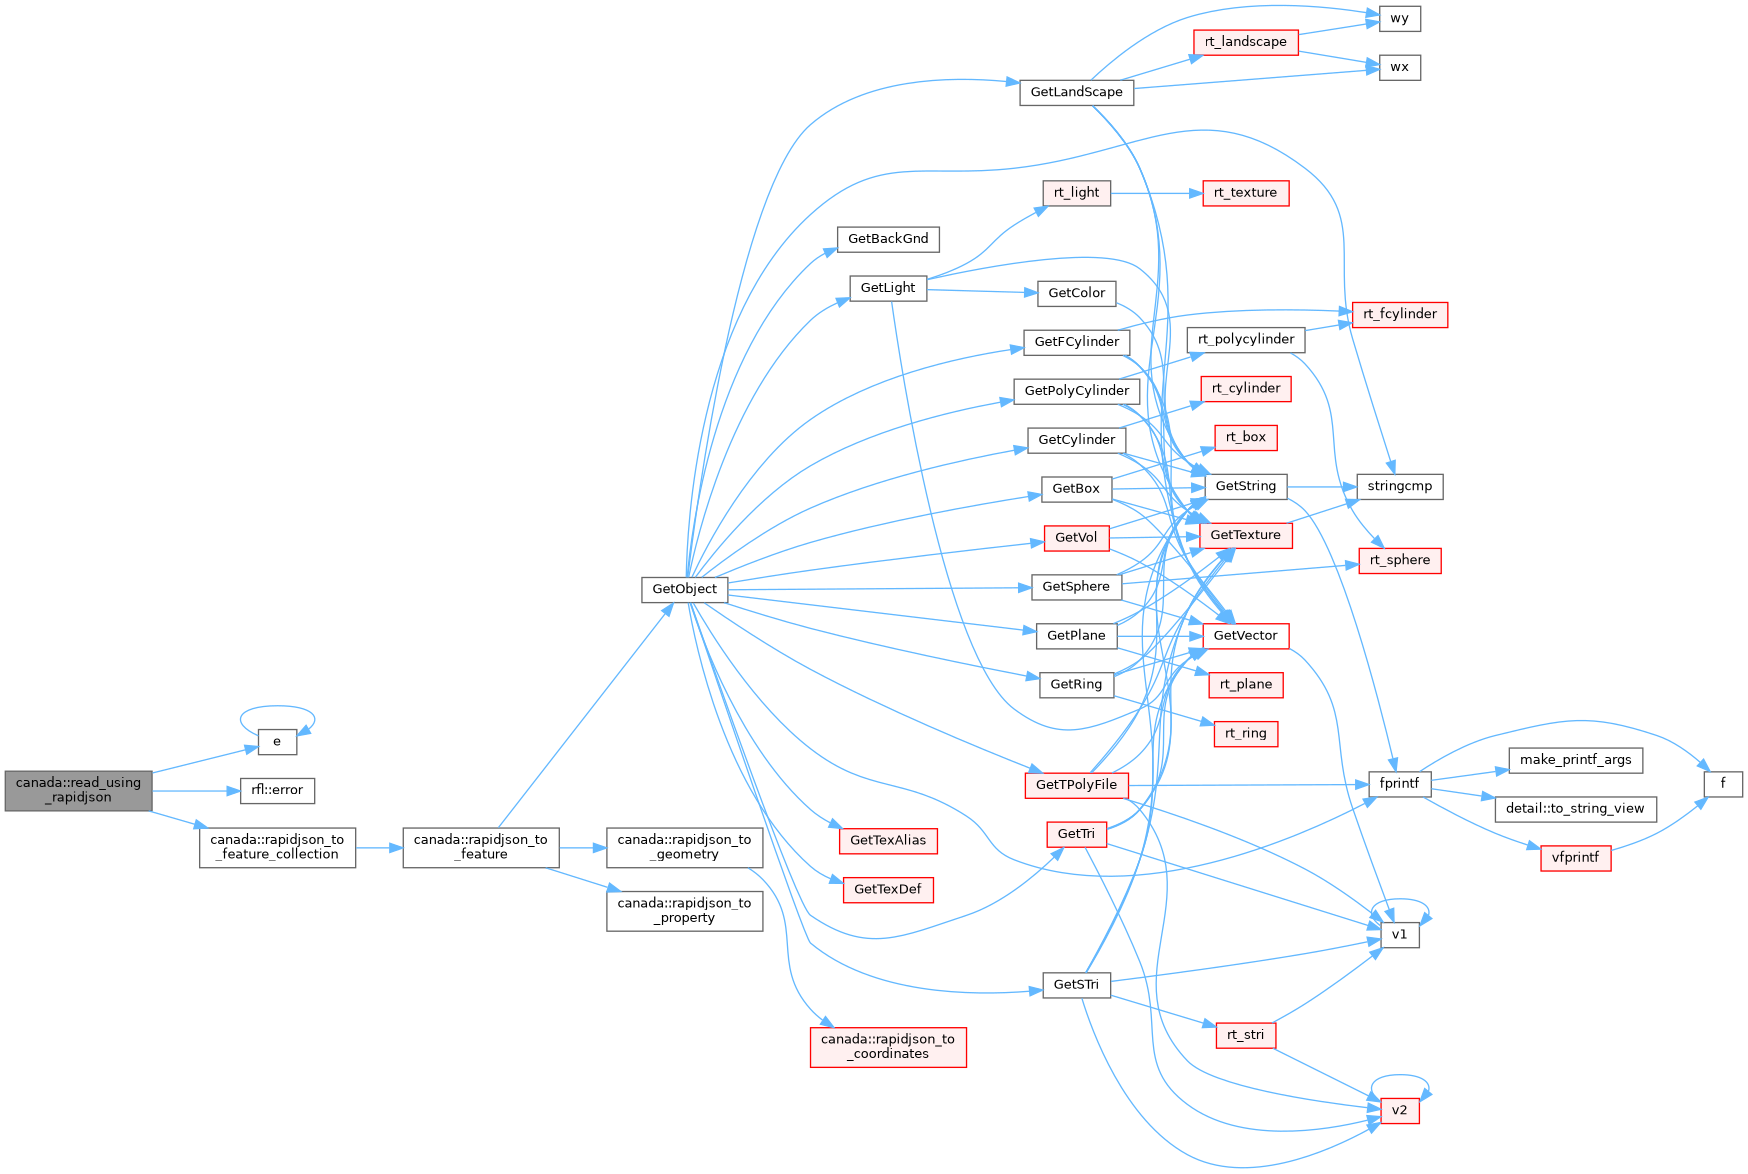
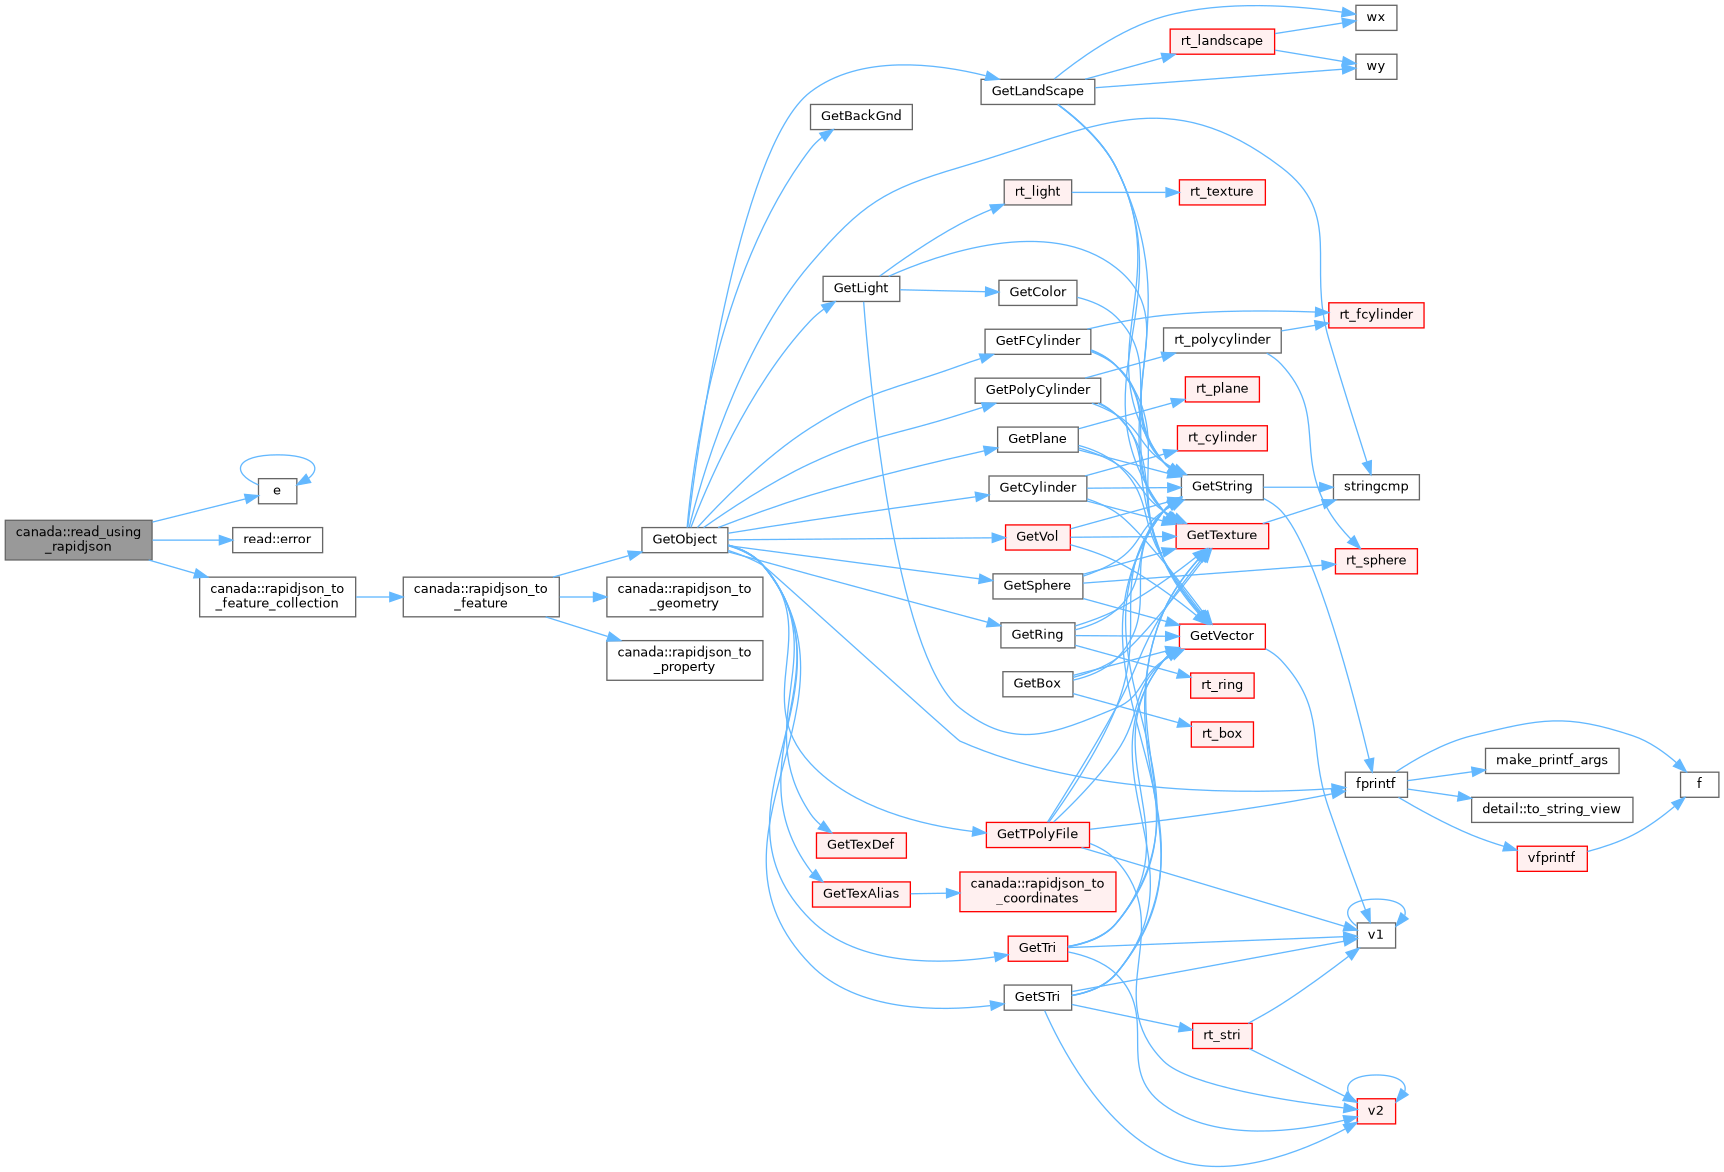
  digraph {
    rankdir=LR
    node [color=grey40 fillcolor=white fontname=Helvetica fontsize=10 shape=box style=filled]
    edge [color=steelblue1 fontname=Helvetica fontsize=10 labelfontname=Helvetica labelfontsize=10 style=solid]
    n1 [color=gray40 fillcolor=grey60 fontcolor=black height=0.2 label="canada::read_using\l_rapidjson" width=0.4]
    n2 [height=0.2 label=e width=0.4]
-   n3 [height=0.2 label="rfl::error" width=0.4]
+   n3 [height=0.2 label="read::error" width=0.4]
    n4 [height=0.2 label="canada::rapidjson_to\l_feature_collection" width=0.4]
    n5 [height=0.2 label="canada::rapidjson_to\l_feature" width=0.4]
    n6 [height=0.2 label=GetObject width=0.4]
    n7 [height=0.2 label="canada::rapidjson_to\l_geometry" width=0.4]
    n8 [height=0.2 label="canada::rapidjson_to\l_property" width=0.4]
    n9 [height=0.2 label=fprintf width=0.4]
    n10 [height=0.2 label=GetBackGnd width=0.4]
    n11 [height=0.2 label=GetBox width=0.4]
    n12 [height=0.2 label=stringcmp width=0.4]
    n13 [height=0.2 label=GetCylinder width=0.4]
    n14 [height=0.2 label=GetFCylinder width=0.4]
    n15 [height=0.2 label=GetLandScape width=0.4]
    n16 [height=0.2 label=GetLight width=0.4]
    n17 [height=0.2 label=GetPlane width=0.4]
    n18 [height=0.2 label=GetPolyCylinder width=0.4]
    n19 [height=0.2 label=GetRing width=0.4]
    n20 [height=0.2 label=GetSphere width=0.4]
    n21 [height=0.2 label=GetSTri width=0.4]
    n22 [color=red fillcolor="#FFF0F0" height=0.2 label=GetTexAlias width=0.4]
    n23 [color=red fillcolor="#FFF0F0" height=0.2 label=GetTexDef width=0.4]
    n24 [color=red fillcolor="#FFF0F0" height=0.2 label=GetTPolyFile width=0.4]
    n25 [color=red fillcolor="#FFF0F0" height=0.2 label=GetTri width=0.4]
    n26 [color=red fillcolor="#FFF0F0" height=0.2 label=GetVol width=0.4]
    n27 [color=red fillcolor="#FFF0F0" height=0.2 label="canada::rapidjson_to\l_coordinates" width=0.4]
    n28 [height=0.2 label=f width=0.4]
    n29 [height=0.2 label=make_printf_args width=0.4]
    n30 [height=0.2 label="detail::to_string_view" width=0.4]
    n31 [color=red fillcolor="#FFF0F0" height=0.2 label=vfprintf width=0.4]
    n32 [height=0.2 label=GetString width=0.4]
    n33 [color=red fillcolor="#FFF0F0" height=0.2 label=GetTexture width=0.4]
    n34 [color=red height=0.2 label=GetVector width=0.4]
    n35 [color=red fillcolor="#FFF0F0" height=0.2 label=rt_box width=0.4]
    n36 [color=red fillcolor="#FFF0F0" height=0.2 label=rt_cylinder width=0.4]
    n37 [color=red fillcolor="#FFF0F0" height=0.2 label=rt_fcylinder width=0.4]
    n38 [color=red fillcolor="#FFF0F0" height=0.2 label=rt_landscape width=0.4]
    n39 [height=0.2 label=wx width=0.4]
    n40 [height=0.2 label=wy width=0.4]
    n41 [height=0.2 label=GetColor width=0.4]
    n42 [fillcolor="#FFF0F0" height=0.2 label=rt_light width=0.4]
    n43 [color=red fillcolor="#FFF0F0" height=0.2 label=rt_plane width=0.4]
    n44 [height=0.2 label=rt_polycylinder width=0.4]
    n45 [color=red fillcolor="#FFF0F0" height=0.2 label=rt_ring width=0.4]
    n46 [color=red fillcolor="#FFF0F0" height=0.2 label=rt_sphere width=0.4]
    n47 [height=0.2 label=v1 width=0.4]
    n48 [color=red fillcolor="#FFF0F0" height=0.2 label=rt_stri width=0.4]
    n49 [color=red fillcolor="#FFF0F0" height=0.2 label=v2 width=0.4]
    n50 [color=red fillcolor="#FFF0F0" height=0.2 label=rt_texture width=0.4]
    n1 -> n2
    n1 -> n3
    n1 -> n4
    n2 -> n2
    n4 -> n5
    n5 -> n6
    n5 -> n7
    n5 -> n8
    n6 -> n9
    n6 -> n10
-   n6 -> n11
    n6 -> n12
    n6 -> n13
    n6 -> n14
    n6 -> n15
    n6 -> n16
    n6 -> n17
    n6 -> n18
    n6 -> n19
    n6 -> n20
    n6 -> n21
    n6 -> n22
    n6 -> n23
    n6 -> n24
    n6 -> n25
    n6 -> n26
-   n7 -> n27
+   n22 -> n27
    n9 -> n28
    n9 -> n29
    n9 -> n30
    n9 -> n31
    n11 -> n32
    n11 -> n33
    n11 -> n34
    n11 -> n35
    n13 -> n32
    n13 -> n33
    n13 -> n34
    n13 -> n36
    n14 -> n32
    n14 -> n33
    n14 -> n34
    n14 -> n37
    n15 -> n32
    n15 -> n33
    n15 -> n34
    n15 -> n38
    n15 -> n39
    n15 -> n40
    n16 -> n32
    n16 -> n34
    n16 -> n41
    n16 -> n42
    n17 -> n32
    n17 -> n33
    n17 -> n34
    n17 -> n43
    n18 -> n32
    n18 -> n33
    n18 -> n34
    n18 -> n44
    n19 -> n32
    n19 -> n33
    n19 -> n34
    n19 -> n45
    n20 -> n32
    n20 -> n33
    n20 -> n34
    n20 -> n46
    n21 -> n32
    n21 -> n33
    n21 -> n34
    n21 -> n47
    n21 -> n48
    n21 -> n49
    n24 -> n9
    n24 -> n32
    n24 -> n33
    n24 -> n34
    n24 -> n47
    n24 -> n49
    n25 -> n32
    n25 -> n33
    n25 -> n34
    n25 -> n47
    n25 -> n49
    n26 -> n32
    n26 -> n33
    n26 -> n34
    n31 -> n28
    n32 -> n9
    n32 -> n12
    n33 -> n12
    n34 -> n47
    n38 -> n39
    n38 -> n40
    n41 -> n32
    n42 -> n50
    n44 -> n37
    n44 -> n46
    n47 -> n47
    n48 -> n47
    n48 -> n49
    n49 -> n49
  }
